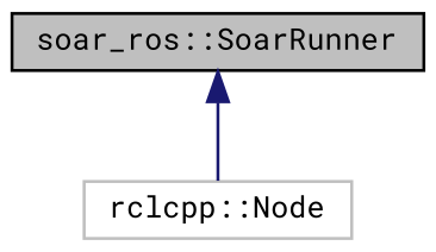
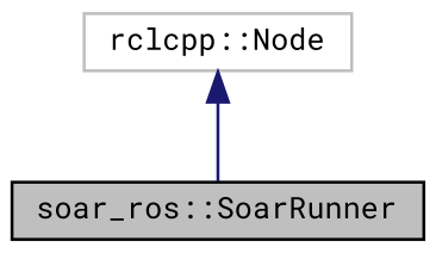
  digraph {
    fontname="Roboto Mono"
    node [fontname="Roboto Mono" fontsize=10 shape=record style=filled]
    n1 [color=black fillcolor=grey75 fontcolor=black height=0.2 label="soar_ros::SoarRunner" width=0.4]
    n2 [color=grey75 fillcolor=white height=0.2 label="rclcpp::Node" width=0.4]
-   n1 -> n2 [color=midnightblue dir=back fontname="Roboto Mono" fontsize=10 labelfontname=Helvetica labelfontsize=10 style=solid]
+   n2 -> n1 [color=midnightblue dir=back fontname="Roboto Mono" fontsize=10 labelfontname=Helvetica labelfontsize=10 style=solid]
  }
